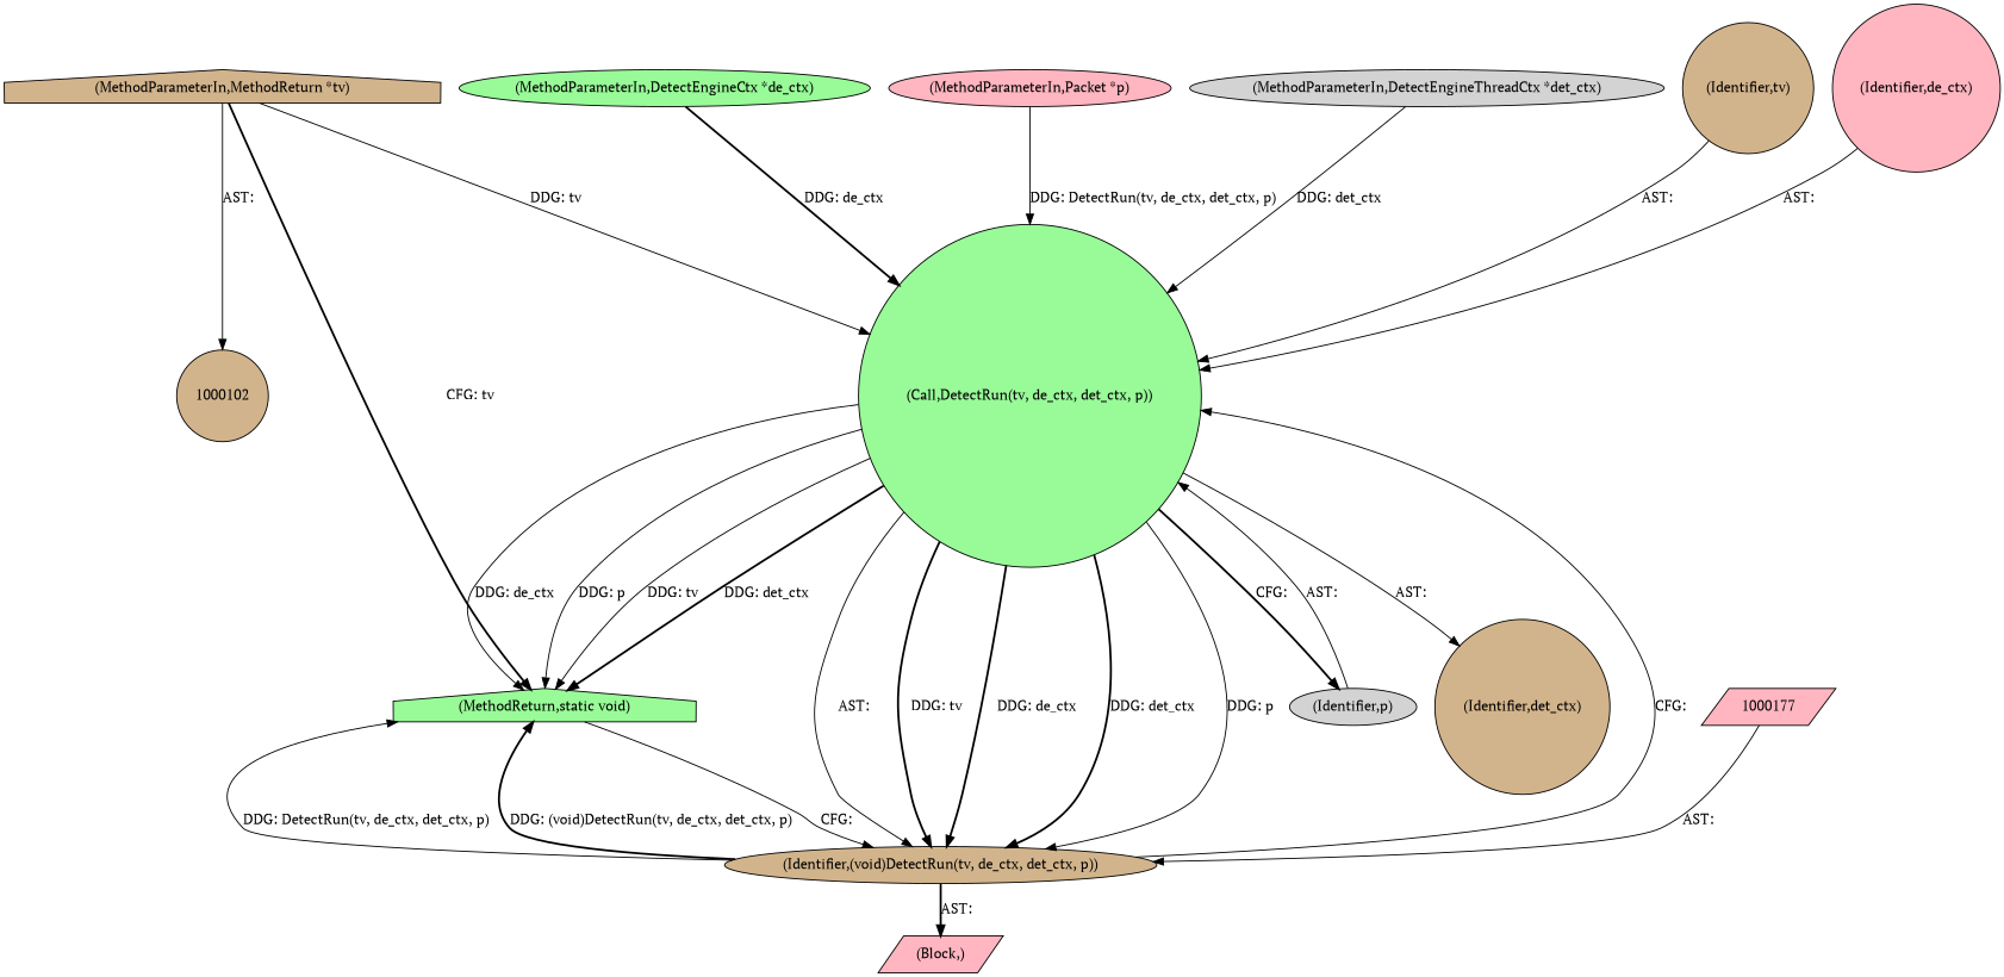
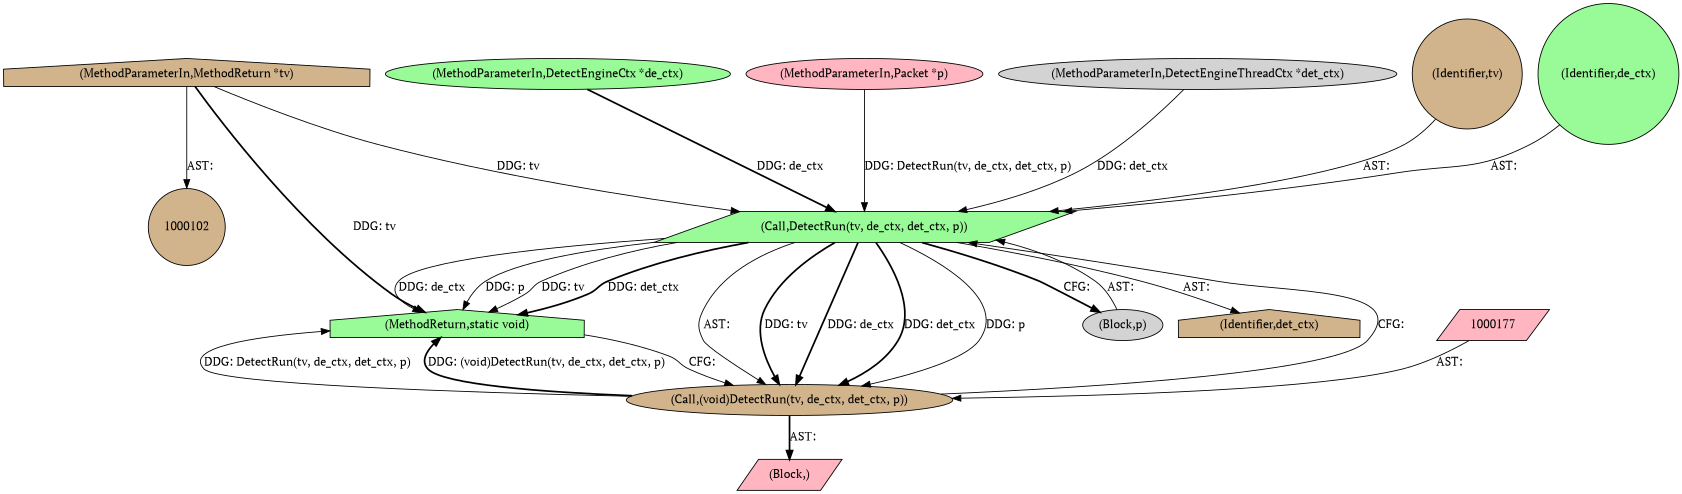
  digraph {
    fontname="PT Serif"
    node [fillcolor=tan fontname="PT Serif" shape=ellipse style=filled]
    edge [fontname="PT Serif" style=solid]
    n1 [label="(MethodParameterIn,MethodReturn *tv)" shape=house]
-   n2 [fillcolor=palegreen label="(Call,DetectRun(tv, de_ctx, det_ctx, p))" shape=circle]
+   n2 [fillcolor=palegreen label="(Call,DetectRun(tv, de_ctx, det_ctx, p))" shape=parallelogram]
    n3 [fillcolor=palegreen label="(MethodReturn,static void)" shape=house]
    1000102 [shape=circle]
-   n5 [label="(Identifier,(void)DetectRun(tv, de_ctx, det_ctx, p))"]
-   n6 [fillcolor=lightgrey label="(Identifier,p)"]
-   n7 [label="(Identifier,det_ctx)" shape=circle]
+   n5 [label="(Call,(void)DetectRun(tv, de_ctx, det_ctx, p))"]
+   n6 [fillcolor=lightgrey label="(Block,p)"]
+   n7 [label="(Identifier,det_ctx)" shape=house]
    n8 [fillcolor=lightpink label="(Block,)" shape=parallelogram]
    n9 [fillcolor=palegreen label="(MethodParameterIn,DetectEngineCtx *de_ctx)"]
    n10 [fillcolor=lightpink label="(MethodParameterIn,Packet *p)"]
    n11 [fillcolor=lightgrey label="(MethodParameterIn,DetectEngineThreadCtx *det_ctx)"]
    n12 [label="(Identifier,tv)" shape=circle]
-   n13 [fillcolor=lightpink label="(Identifier,de_ctx)" shape=circle]
+   n13 [fillcolor=palegreen label="(Identifier,de_ctx)" shape=circle]
    1000177 [fillcolor=lightpink shape=parallelogram]
    n1 -> n2 [label="DDG: tv"]
-   n1 -> n3 [label="CFG: tv" style=bold]
+   n1 -> n3 [label="DDG: tv" style=bold]
    n1 -> 1000102 [label="AST: "]
    n2 -> n3 [label="DDG: det_ctx" style=bold]
    n2 -> n3 [label="DDG: de_ctx"]
    n2 -> n3 [label="DDG: p"]
    n2 -> n3 [label="DDG: tv"]
    n2 -> n5 [label="AST: "]
    n2 -> n5 [label="DDG: tv" style=bold]
    n2 -> n5 [label="DDG: de_ctx" style=bold]
    n2 -> n5 [label="DDG: det_ctx" style=bold]
    n2 -> n5 [label="DDG: p"]
    n2 -> n6 [label="CFG: " style=bold]
    n2 -> n7 [label="AST: "]
    n3 -> n5 [label="CFG: "]
    n5 -> n2 [label="CFG: "]
    n5 -> n3 [label="DDG: DetectRun(tv, de_ctx, det_ctx, p)"]
    n5 -> n3 [label="DDG: (void)DetectRun(tv, de_ctx, det_ctx, p)" style=bold]
    n5 -> n8 [label="AST: " style=bold]
    n6 -> n2 [label="AST: "]
    n9 -> n2 [label="DDG: de_ctx" style=bold]
    n10 -> n2 [label="DDG: DetectRun(tv, de_ctx, det_ctx, p)"]
    n11 -> n2 [label="DDG: det_ctx"]
    n12 -> n2 [label="AST: "]
    n13 -> n2 [label="AST: "]
    1000177 -> n5 [label="AST: "]
  }
